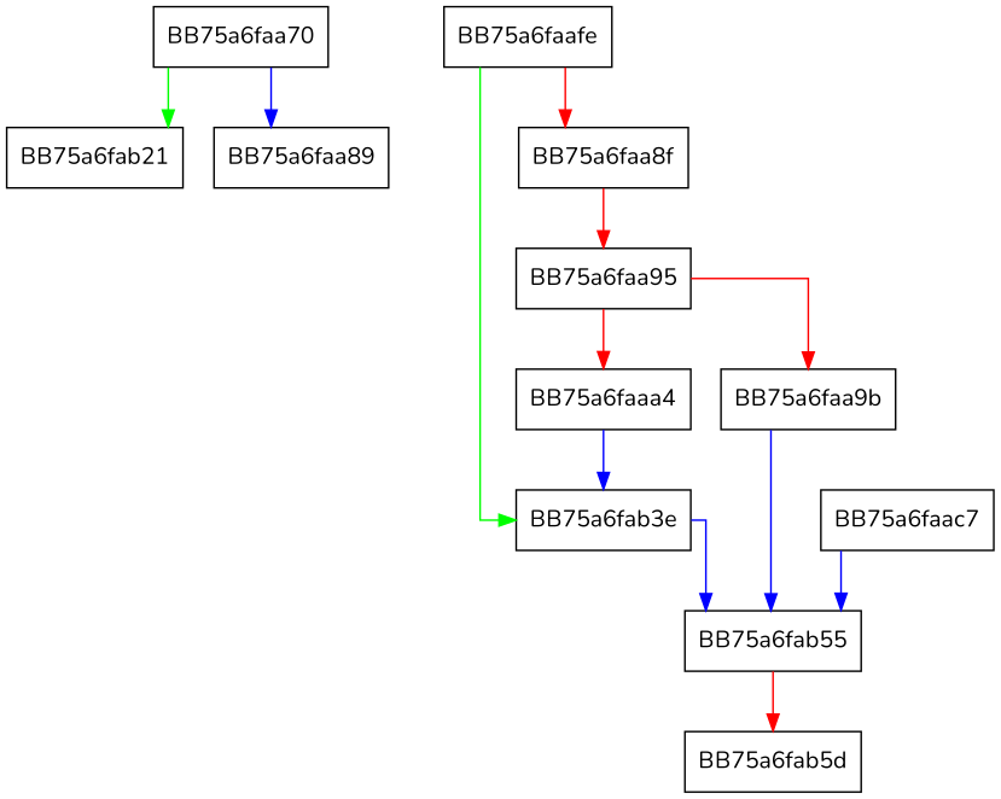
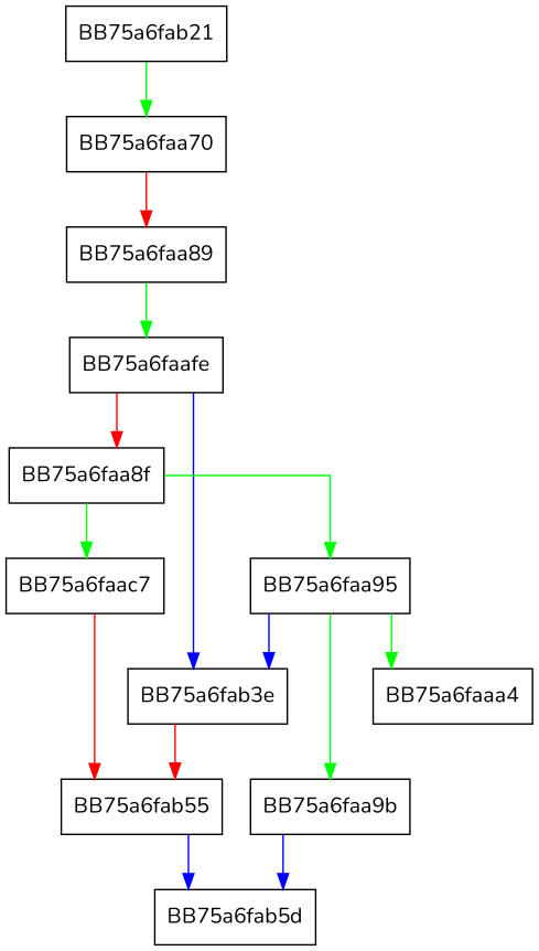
  digraph {
    fontname=Nunito
    splines=ortho
    node [fontname=Nunito shape=box]
    edge [color=blue fontname=Nunito]
    BB75a6faa70
    BB75a6fab21
    BB75a6faa89
    BB75a6faafe
    BB75a6fab3e
    BB75a6fab55
    BB75a6faa8f
    BB75a6faac7
    BB75a6faa95
    BB75a6faaa4
    BB75a6faa9b
    BB75a6fab5d
-   BB75a6faa70 -> BB75a6fab21 [color=green]
-   BB75a6faa70 -> BB75a6faa89
-   BB75a6faafe -> BB75a6fab3e [color=green]
+   BB75a6fab21 -> BB75a6faa70 [color=green]
+   BB75a6faa70 -> BB75a6faa89 [color=red]
+   BB75a6faa89 -> BB75a6faafe [color=green]
+   BB75a6faafe -> BB75a6fab3e
    BB75a6faafe -> BB75a6faa8f [color=red]
-   BB75a6fab3e -> BB75a6fab55
-   BB75a6fab55 -> BB75a6fab5d [color=red]
-   BB75a6faa8f -> BB75a6faa95 [color=red]
-   BB75a6faac7 -> BB75a6fab55
-   BB75a6faa95 -> BB75a6faaa4 [color=red]
-   BB75a6faa95 -> BB75a6faa9b [color=red]
-   BB75a6faaa4 -> BB75a6fab3e
-   BB75a6faa9b -> BB75a6fab55
+   BB75a6fab3e -> BB75a6fab55 [color=red]
+   BB75a6fab55 -> BB75a6fab5d
+   BB75a6faa8f -> BB75a6faac7 [color=green]
+   BB75a6faa8f -> BB75a6faa95 [color=green]
+   BB75a6faac7 -> BB75a6fab55 [color=red]
+   BB75a6faa95 -> BB75a6faaa4 [color=green]
+   BB75a6faa95 -> BB75a6faa9b [color=green]
+   BB75a6faa95 -> BB75a6fab3e
+   BB75a6faa9b -> BB75a6fab5d
  }
